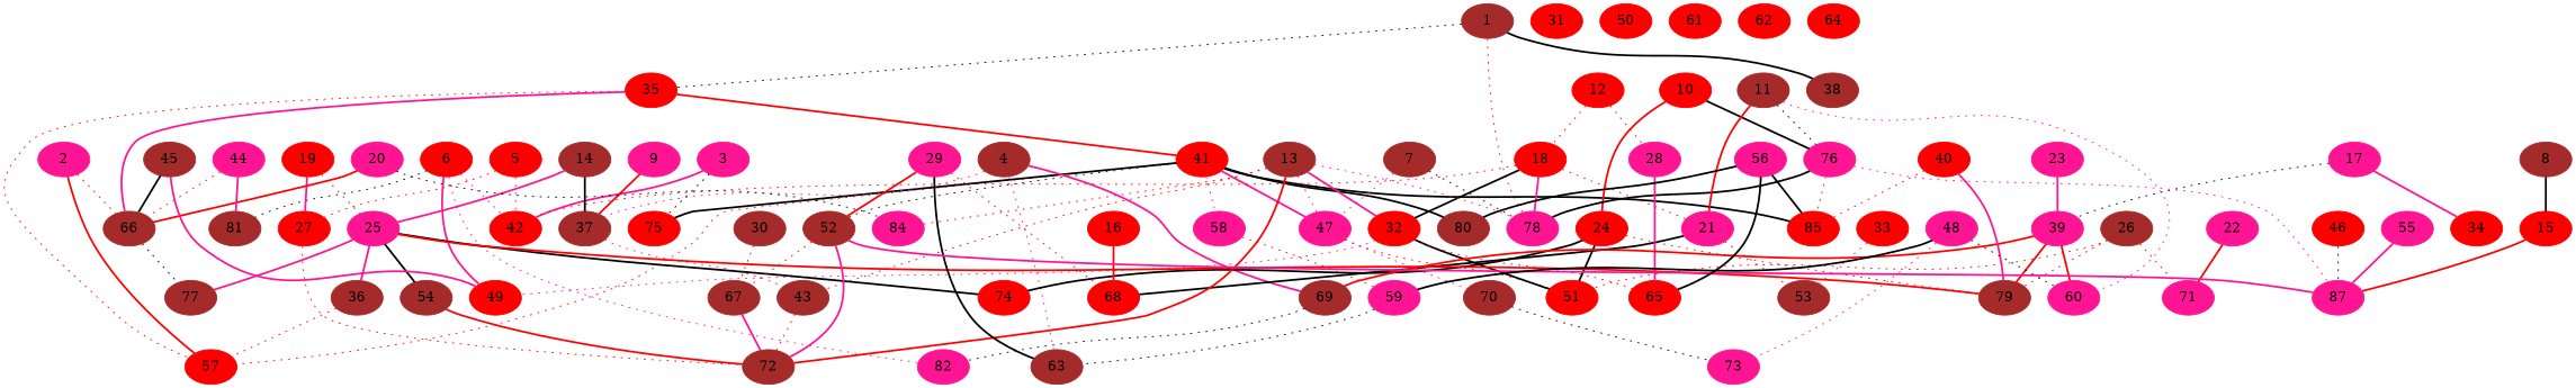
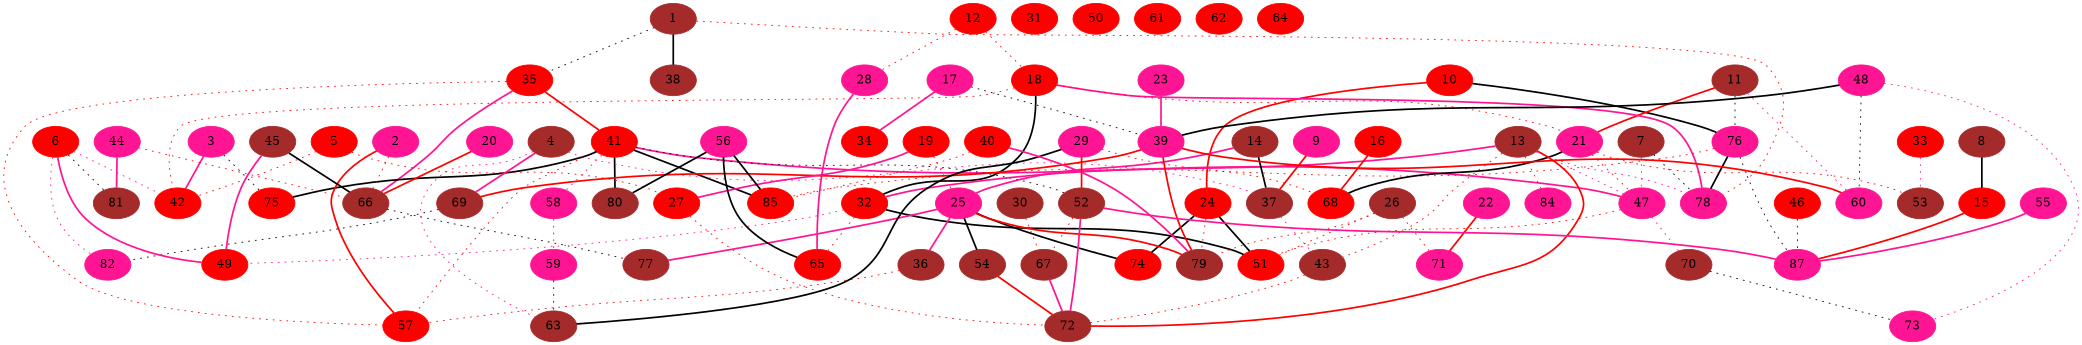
  graph {
    node [color=red style=filled]
    edge [color=red style=dotted]
    1 [color=brown]
    35
    38 [color=brown]
    78 [color=deeppink]
    57
    66 [color=brown]
    41
    2 [color=deeppink]
    77 [color=brown]
    3 [color=deeppink]
    42
    75
    4 [color=brown]
    37 [color=brown]
    63 [color=brown]
    69 [color=brown]
    43 [color=brown]
    82 [color=deeppink]
    5
    27
    72 [color=brown]
    6
    49
    81 [color=brown]
    7 [color=brown]
    47 [color=deeppink]
    51
    70 [color=brown]
    8 [color=brown]
    15
    n31 [color=deeppink label=87]
    9 [color=deeppink]
    10
    24
    76 [color=deeppink]
    74
    79 [color=brown]
    85
    11 [color=brown]
    21 [color=deeppink]
    60 [color=deeppink]
    68
    53 [color=brown]
    12
    18
    28 [color=deeppink]
    32
    65
    13 [color=brown]
    84 [color=deeppink]
    14 [color=brown]
    25 [color=deeppink]
    36 [color=brown]
    54 [color=brown]
    16
    17 [color=deeppink]
    34
    39 [color=deeppink]
    19
    20 [color=deeppink]
    22 [color=deeppink]
    71 [color=deeppink]
    23 [color=deeppink]
    26 [color=brown]
    29 [color=deeppink]
    52 [color=brown]
    67 [color=brown]
    30 [color=brown]
    31
    33
    58 [color=deeppink]
    80 [color=brown]
    40
    59 [color=deeppink]
    44 [color=deeppink]
    45 [color=brown]
    46
    73 [color=deeppink]
    48 [color=deeppink]
    50
    55 [color=deeppink]
    56 [color=deeppink]
    61
    62
    64
    1 -- 35 [color=black]
    1 -- 38 [color=black style=bold]
    1 -- 78
    35 -- 57
    35 -- 66 [color=deeppink style=bold]
    35 -- 41 [style=bold]
    66 -- 77 [color=black]
    41 -- 57
    41 -- 75 [color=black style=bold]
    41 -- 47 [color=deeppink style=bold]
    41 -- 85 [color=black style=bold]
    41 -- 52 [color=black]
    41 -- 58 [color=deeppink]
    41 -- 80 [color=black style=bold]
    2 -- 57 [style=bold]
    2 -- 66
    3 -- 42 [color=deeppink style=bold]
    3 -- 75 [color=black]
    4 -- 37 [color=deeppink]
    4 -- 63 [color=deeppink]
    4 -- 69 [color=deeppink style=bold]
    37 -- 43 [color=deeppink]
    69 -- 82 [color=black]
    43 -- 72
    5 -- 42
    5 -- 27
    27 -- 72
    6 -- 42 [color=deeppink]
    6 -- 82 [color=deeppink]
    6 -- 49 [color=deeppink style=bold]
    6 -- 81 [color=black]
    7 -- 78 [color=black]
    7 -- 47 [color=deeppink]
    47 -- 51
    47 -- 70 [color=deeppink]
    70 -- 73 [color=black]
    8 -- 15 [color=black style=bold]
    15 -- n31 [style=bold]
    9 -- 37 [style=bold]
    10 -- 24 [style=bold]
    10 -- 76 [color=black style=bold]
    24 -- 51 [color=black style=bold]
    24 -- 74 [color=black style=bold]
    24 -- 79
    76 -- 78 [color=black style=bold]
-   76 -- n31 [color=deeppink]
+   76 -- n31 [color=black]
    76 -- 85
    11 -- 76 [color=black]
    11 -- 21 [style=bold]
    11 -- 60 [color=deeppink]
+   21 -- 47
    21 -- 68 [color=black style=bold]
    21 -- 53
    12 -- 18
    12 -- 28
    18 -- 78 [color=deeppink style=bold]
    18 -- 42
    18 -- 21
    18 -- 32 [color=black style=bold]
    28 -- 65 [color=deeppink style=bold]
    32 -- 49 [color=deeppink]
    32 -- 51 [color=black style=bold]
    32 -- 65
    13 -- 78 [color=deeppink]
    13 -- 43
    13 -- 72 [style=bold]
    13 -- 47 [color=deeppink]
    13 -- 32 [color=deeppink style=bold]
    13 -- 84
    14 -- 37 [color=black style=bold]
    14 -- 25 [color=deeppink style=bold]
    25 -- 77 [color=deeppink style=bold]
    25 -- 74 [color=black style=bold]
    25 -- 79 [style=bold]
    25 -- 36 [color=deeppink style=bold]
    25 -- 54 [color=black style=bold]
    36 -- 57
    54 -- 72 [style=bold]
    16 -- 68 [style=bold]
    17 -- 34 [color=deeppink style=bold]
    17 -- 39 [color=black]
    39 -- 69 [style=bold]
    39 -- 79 [style=bold]
    39 -- 60 [style=bold]
    19 -- 27 [color=deeppink style=bold]
    19 -- 25
    20 -- 66 [style=bold]
-   20 -- 84 [color=black]
    22 -- 71 [style=bold]
    23 -- 39 [color=deeppink style=bold]
    26 -- 51
    26 -- 79
    26 -- 71
    29 -- 63 [color=black style=bold]
    29 -- 68
    29 -- 52 [style=bold]
    52 -- 72 [color=deeppink style=bold]
    52 -- n31 [color=deeppink style=bold]
    52 -- 67
    67 -- 72 [color=deeppink style=bold]
    30 -- 67
    33 -- 53 [color=deeppink]
    58 -- 59
    40 -- 79 [color=deeppink style=bold]
    40 -- 85
    59 -- 63 [color=black]
    44 -- 66
    44 -- 81 [color=deeppink style=bold]
    45 -- 66 [color=black style=bold]
    45 -- 49 [color=deeppink style=bold]
    46 -- n31 [color=black]
    48 -- 60 [color=black]
-   48 -- 59 [color=black style=bold]
+   48 -- 39 [color=black style=bold]
    48 -- 73 [color=deeppink]
    55 -- n31 [color=deeppink style=bold]
    56 -- 85 [color=black style=bold]
    56 -- 65 [color=black style=bold]
    56 -- 80 [color=black style=bold]
  }
